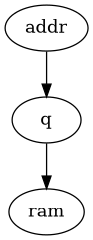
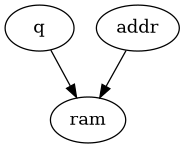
  strict digraph {
    node [complexity=3 importance=0.749999843194 rank=0.249999947731]
    q [complexity=0 importance=0.499999686387 rank=0.0]
    ram
    addr
    q -> ram
-   addr -> q
+   addr -> ram
  }
